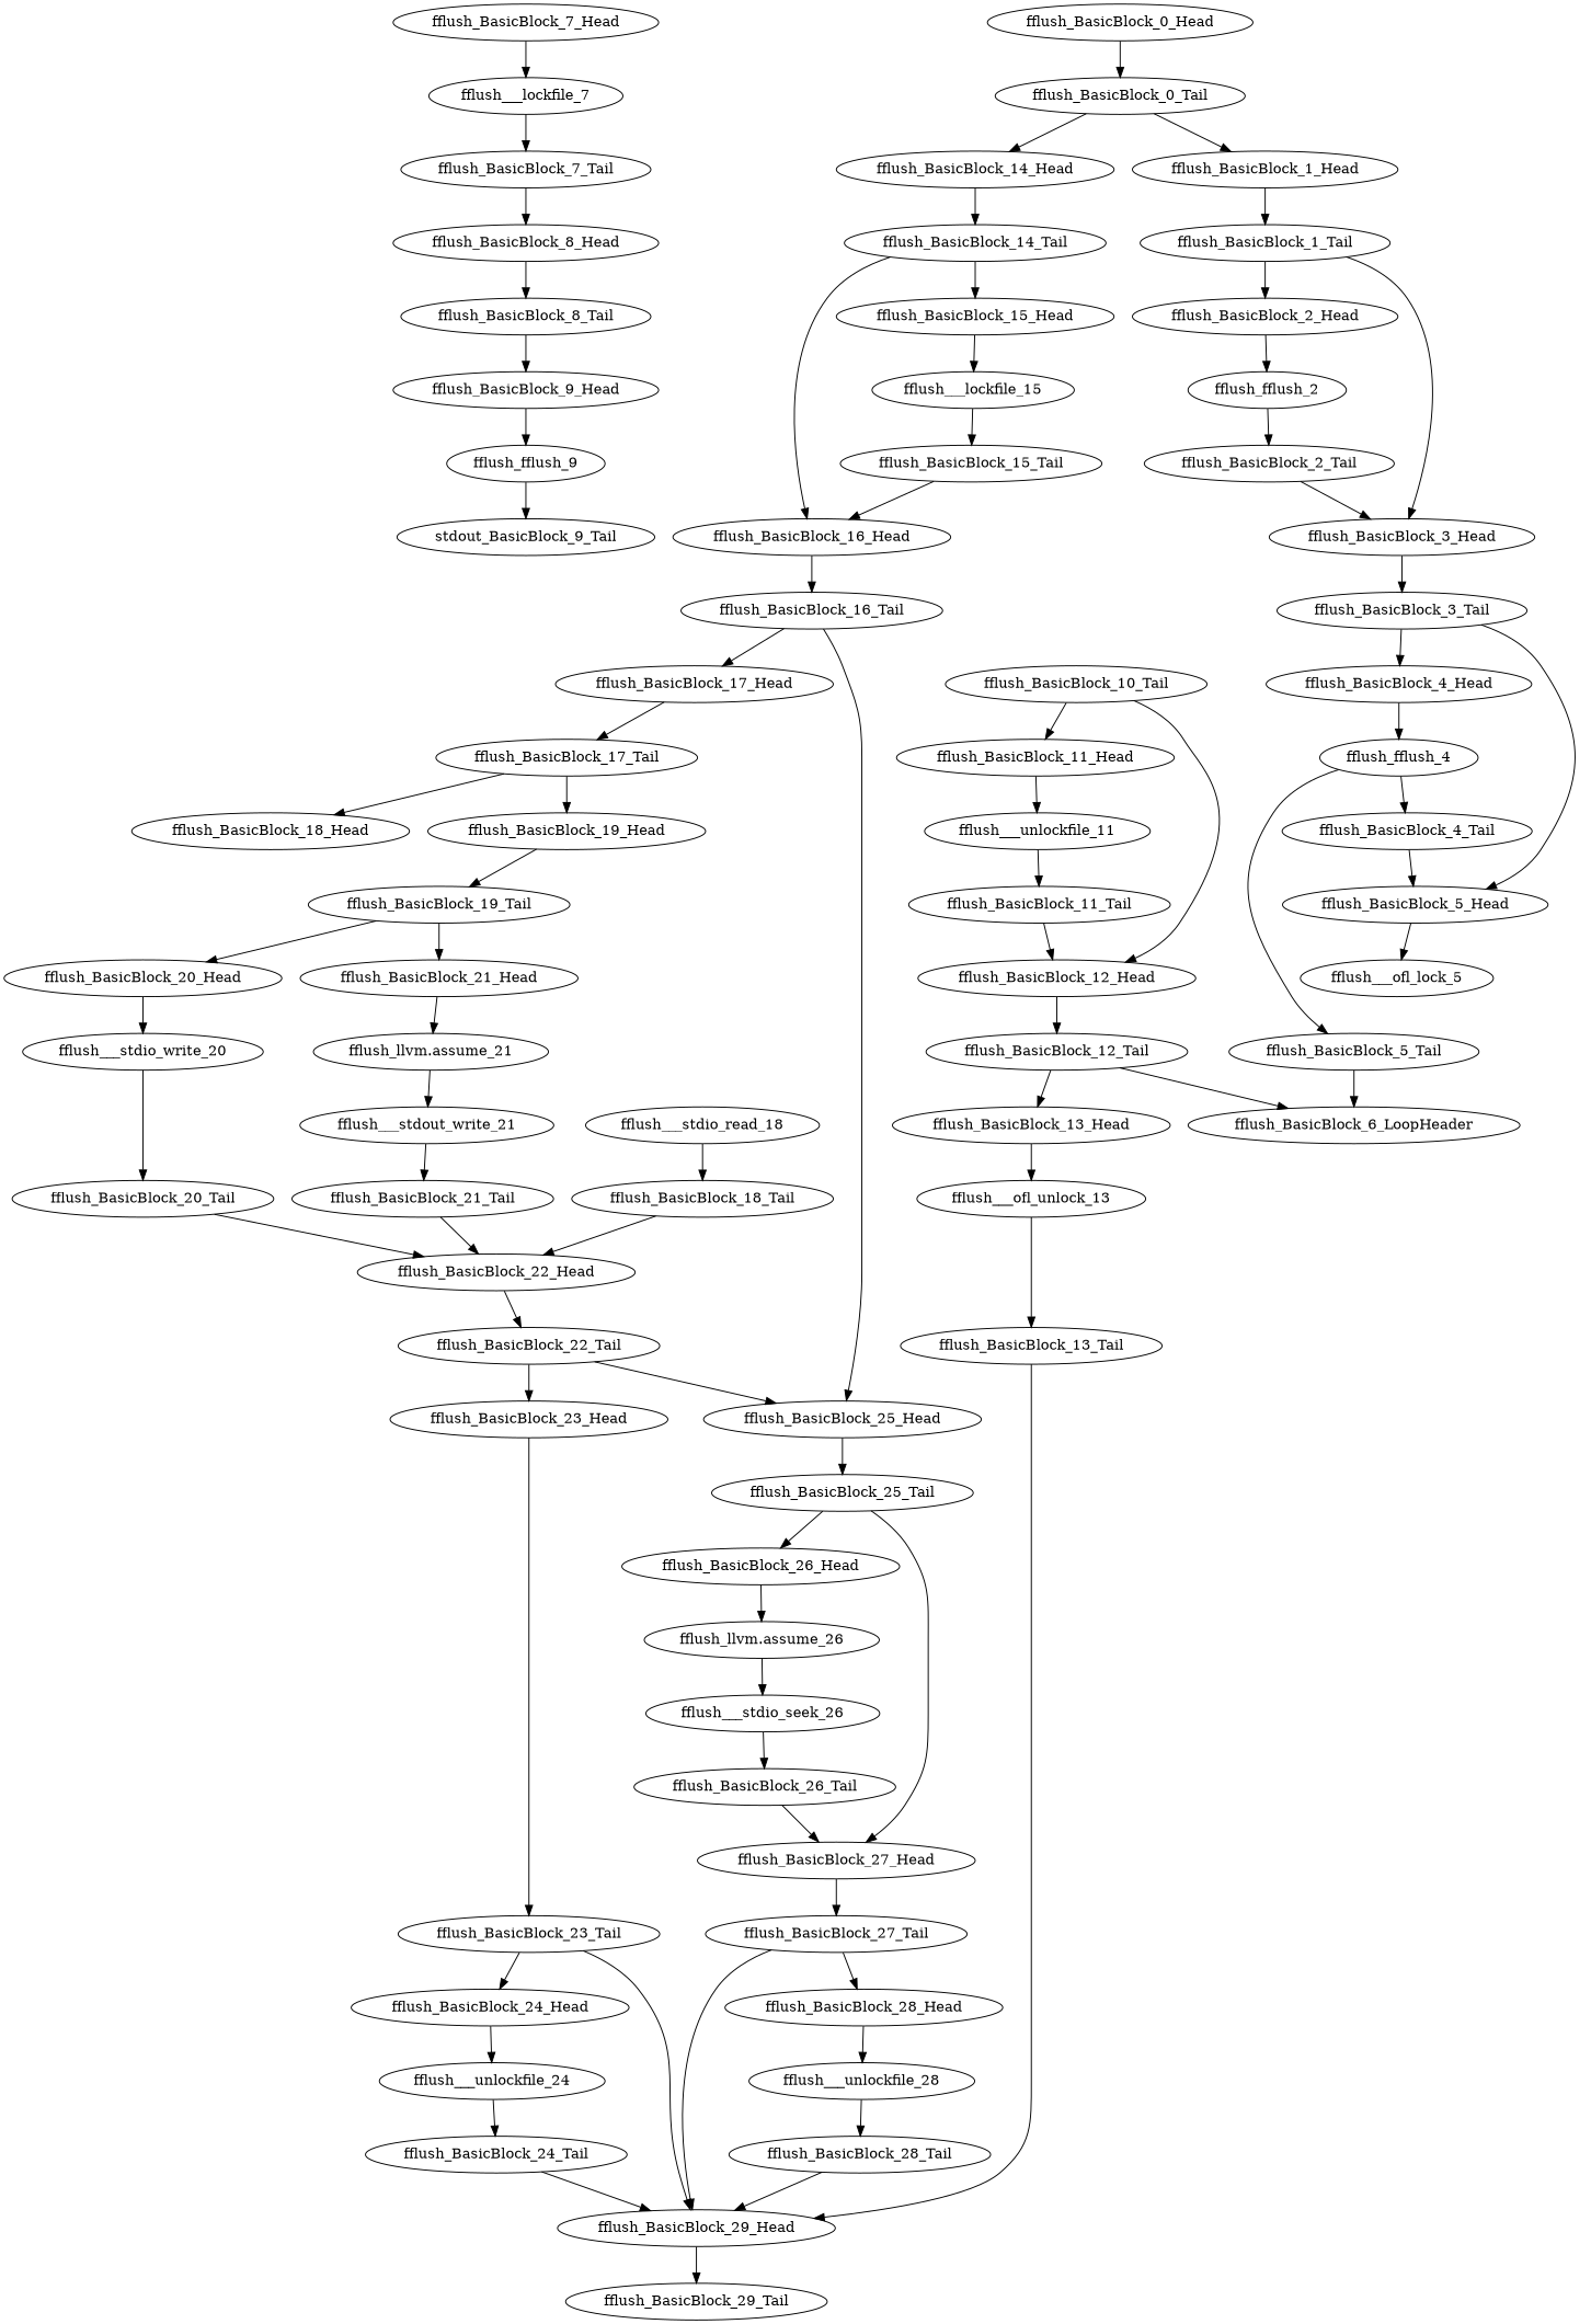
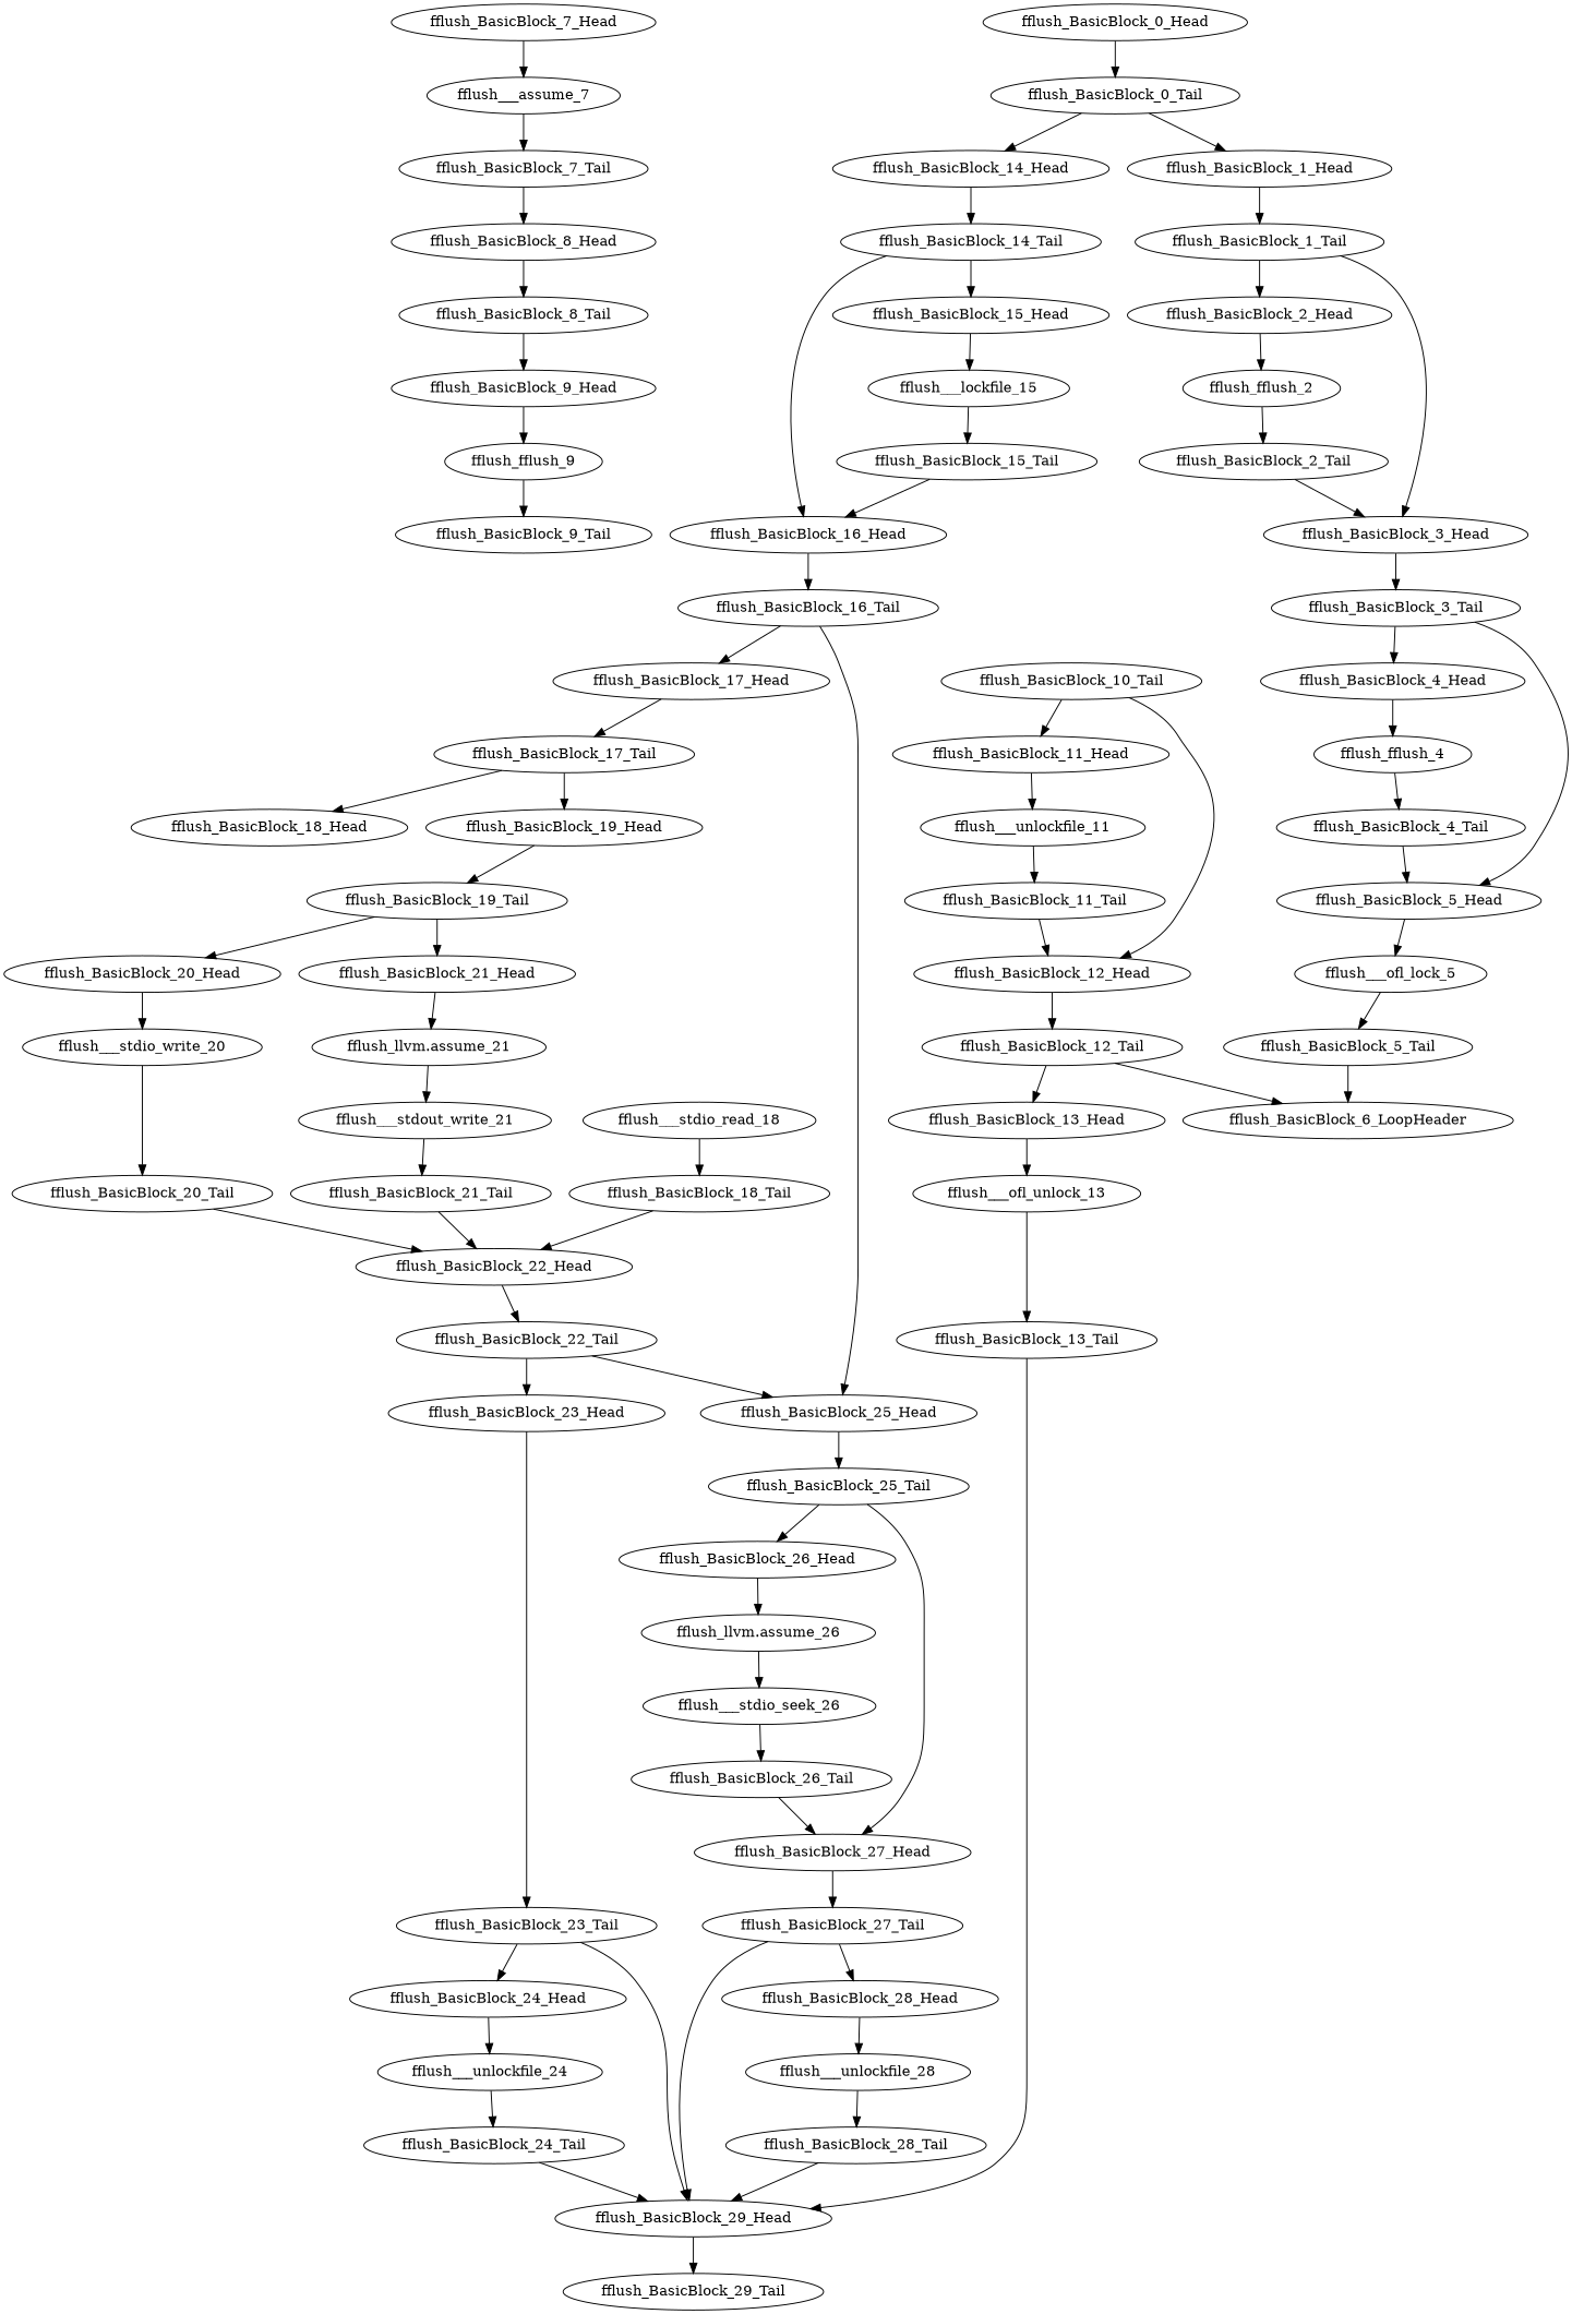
  digraph {
    fflush_BasicBlock_7_Tail
    fflush_BasicBlock_8_Head
    fflush_BasicBlock_8_Tail
    fflush_BasicBlock_9_Head
    fflush___unlockfile_28
    fflush_BasicBlock_28_Tail
    fflush_BasicBlock_29_Head
    fflush_BasicBlock_29_Tail
    fflush_BasicBlock_19_Tail
    fflush_BasicBlock_20_Head
    fflush_BasicBlock_21_Head
    fflush___stdio_write_20
    "fflush_llvm.assume_21"
    fflush_BasicBlock_20_Tail
    fflush___stdout_write_21
    fflush_BasicBlock_22_Head
    fflush___unlockfile_11
    fflush_BasicBlock_11_Tail
    fflush_BasicBlock_12_Head
    fflush_BasicBlock_12_Tail
    fflush_BasicBlock_2_Head
    fflush_fflush_2
    fflush_BasicBlock_2_Tail
    fflush_BasicBlock_3_Head
    fflush_BasicBlock_4_Head
    fflush_fflush_4
    fflush_BasicBlock_4_Tail
    fflush_BasicBlock_5_Head
    fflush_BasicBlock_13_Head
    fflush___ofl_unlock_13
    fflush_BasicBlock_13_Tail
    fflush_fflush_9
-   fflush_BasicBlock_9_Tail [label=stdout_BasicBlock_9_Tail]
-   fflush___lockfile_7
+   fflush_BasicBlock_9_Tail
+   fflush___lockfile_7 [label=fflush___assume_7]
    fflush_BasicBlock_0_Tail
    fflush_BasicBlock_1_Head
    fflush_BasicBlock_14_Head
    fflush_BasicBlock_1_Tail
    fflush_BasicBlock_14_Tail
    fflush_BasicBlock_16_Head
    fflush_BasicBlock_15_Head
    fflush___ofl_lock_5
    fflush_BasicBlock_5_Tail
    fflush_BasicBlock_10_Tail
    fflush_BasicBlock_11_Head
    fflush_BasicBlock_3_Tail
    fflush_BasicBlock_7_Head
    fflush_BasicBlock_6_LoopHeader
    fflush_BasicBlock_22_Tail
    fflush_BasicBlock_26_Head
    "fflush_llvm.assume_26"
    fflush___stdio_seek_26
    fflush_BasicBlock_26_Tail
    fflush_BasicBlock_27_Head
    fflush_BasicBlock_17_Tail
    fflush_BasicBlock_19_Head
    fflush_BasicBlock_18_Head
    fflush___stdio_read_18
    fflush_BasicBlock_18_Tail
    fflush_BasicBlock_25_Head
    fflush_BasicBlock_23_Head
    fflush_BasicBlock_21_Tail
    fflush_BasicBlock_0_Head
    fflush_BasicBlock_16_Tail
    fflush___lockfile_15
    fflush_BasicBlock_17_Head
    fflush_BasicBlock_15_Tail
    fflush_BasicBlock_27_Tail
    fflush_BasicBlock_28_Head
    fflush_BasicBlock_25_Tail
    fflush_BasicBlock_23_Tail
    fflush_BasicBlock_24_Head
    fflush___unlockfile_24
    fflush_BasicBlock_24_Tail
    fflush_BasicBlock_7_Tail -> fflush_BasicBlock_8_Head
    fflush_BasicBlock_8_Head -> fflush_BasicBlock_8_Tail
    fflush_BasicBlock_8_Tail -> fflush_BasicBlock_9_Head
    fflush_BasicBlock_9_Head -> fflush_fflush_9
    fflush___unlockfile_28 -> fflush_BasicBlock_28_Tail
    fflush_BasicBlock_28_Tail -> fflush_BasicBlock_29_Head
    fflush_BasicBlock_29_Head -> fflush_BasicBlock_29_Tail
    fflush_BasicBlock_19_Tail -> fflush_BasicBlock_20_Head
    fflush_BasicBlock_19_Tail -> fflush_BasicBlock_21_Head
    fflush_BasicBlock_20_Head -> fflush___stdio_write_20
    fflush_BasicBlock_21_Head -> "fflush_llvm.assume_21"
    fflush___stdio_write_20 -> fflush_BasicBlock_20_Tail
    "fflush_llvm.assume_21" -> fflush___stdout_write_21
    fflush_BasicBlock_20_Tail -> fflush_BasicBlock_22_Head
    fflush___stdout_write_21 -> fflush_BasicBlock_21_Tail
    fflush_BasicBlock_22_Head -> fflush_BasicBlock_22_Tail
    fflush___unlockfile_11 -> fflush_BasicBlock_11_Tail
    fflush_BasicBlock_11_Tail -> fflush_BasicBlock_12_Head
    fflush_BasicBlock_12_Head -> fflush_BasicBlock_12_Tail
    fflush_BasicBlock_12_Tail -> fflush_BasicBlock_13_Head
    fflush_BasicBlock_12_Tail -> fflush_BasicBlock_6_LoopHeader
    fflush_BasicBlock_2_Head -> fflush_fflush_2
    fflush_fflush_2 -> fflush_BasicBlock_2_Tail
    fflush_BasicBlock_2_Tail -> fflush_BasicBlock_3_Head
    fflush_BasicBlock_3_Head -> fflush_BasicBlock_3_Tail
    fflush_BasicBlock_4_Head -> fflush_fflush_4
    fflush_fflush_4 -> fflush_BasicBlock_4_Tail
    fflush_BasicBlock_4_Tail -> fflush_BasicBlock_5_Head
    fflush_BasicBlock_5_Head -> fflush___ofl_lock_5
    fflush_BasicBlock_13_Head -> fflush___ofl_unlock_13
    fflush___ofl_unlock_13 -> fflush_BasicBlock_13_Tail
    fflush_BasicBlock_13_Tail -> fflush_BasicBlock_29_Head
    fflush_fflush_9 -> fflush_BasicBlock_9_Tail
    fflush___lockfile_7 -> fflush_BasicBlock_7_Tail
    fflush_BasicBlock_0_Tail -> fflush_BasicBlock_1_Head
    fflush_BasicBlock_0_Tail -> fflush_BasicBlock_14_Head
    fflush_BasicBlock_1_Head -> fflush_BasicBlock_1_Tail
    fflush_BasicBlock_14_Head -> fflush_BasicBlock_14_Tail
    fflush_BasicBlock_1_Tail -> fflush_BasicBlock_2_Head
    fflush_BasicBlock_1_Tail -> fflush_BasicBlock_3_Head
    fflush_BasicBlock_14_Tail -> fflush_BasicBlock_16_Head
    fflush_BasicBlock_14_Tail -> fflush_BasicBlock_15_Head
    fflush_BasicBlock_16_Head -> fflush_BasicBlock_16_Tail
    fflush_BasicBlock_15_Head -> fflush___lockfile_15
-   fflush_fflush_4 -> fflush_BasicBlock_5_Tail
+   fflush___ofl_lock_5 -> fflush_BasicBlock_5_Tail
    fflush_BasicBlock_5_Tail -> fflush_BasicBlock_6_LoopHeader
    fflush_BasicBlock_10_Tail -> fflush_BasicBlock_12_Head
    fflush_BasicBlock_10_Tail -> fflush_BasicBlock_11_Head
    fflush_BasicBlock_11_Head -> fflush___unlockfile_11
    fflush_BasicBlock_3_Tail -> fflush_BasicBlock_4_Head
    fflush_BasicBlock_3_Tail -> fflush_BasicBlock_5_Head
    fflush_BasicBlock_7_Head -> fflush___lockfile_7
    fflush_BasicBlock_22_Tail -> fflush_BasicBlock_25_Head
    fflush_BasicBlock_22_Tail -> fflush_BasicBlock_23_Head
    fflush_BasicBlock_26_Head -> "fflush_llvm.assume_26"
    "fflush_llvm.assume_26" -> fflush___stdio_seek_26
    fflush___stdio_seek_26 -> fflush_BasicBlock_26_Tail
    fflush_BasicBlock_26_Tail -> fflush_BasicBlock_27_Head
    fflush_BasicBlock_27_Head -> fflush_BasicBlock_27_Tail
    fflush_BasicBlock_17_Tail -> fflush_BasicBlock_19_Head
    fflush_BasicBlock_17_Tail -> fflush_BasicBlock_18_Head
    fflush_BasicBlock_19_Head -> fflush_BasicBlock_19_Tail
    fflush___stdio_read_18 -> fflush_BasicBlock_18_Tail
    fflush_BasicBlock_18_Tail -> fflush_BasicBlock_22_Head
    fflush_BasicBlock_25_Head -> fflush_BasicBlock_25_Tail
    fflush_BasicBlock_23_Head -> fflush_BasicBlock_23_Tail
    fflush_BasicBlock_21_Tail -> fflush_BasicBlock_22_Head
    fflush_BasicBlock_0_Head -> fflush_BasicBlock_0_Tail
    fflush_BasicBlock_16_Tail -> fflush_BasicBlock_25_Head
    fflush_BasicBlock_16_Tail -> fflush_BasicBlock_17_Head
    fflush___lockfile_15 -> fflush_BasicBlock_15_Tail
    fflush_BasicBlock_17_Head -> fflush_BasicBlock_17_Tail
    fflush_BasicBlock_15_Tail -> fflush_BasicBlock_16_Head
    fflush_BasicBlock_27_Tail -> fflush_BasicBlock_29_Head
    fflush_BasicBlock_27_Tail -> fflush_BasicBlock_28_Head
    fflush_BasicBlock_28_Head -> fflush___unlockfile_28
    fflush_BasicBlock_25_Tail -> fflush_BasicBlock_26_Head
    fflush_BasicBlock_25_Tail -> fflush_BasicBlock_27_Head
    fflush_BasicBlock_23_Tail -> fflush_BasicBlock_29_Head
    fflush_BasicBlock_23_Tail -> fflush_BasicBlock_24_Head
    fflush_BasicBlock_24_Head -> fflush___unlockfile_24
    fflush___unlockfile_24 -> fflush_BasicBlock_24_Tail
    fflush_BasicBlock_24_Tail -> fflush_BasicBlock_29_Head
  }
